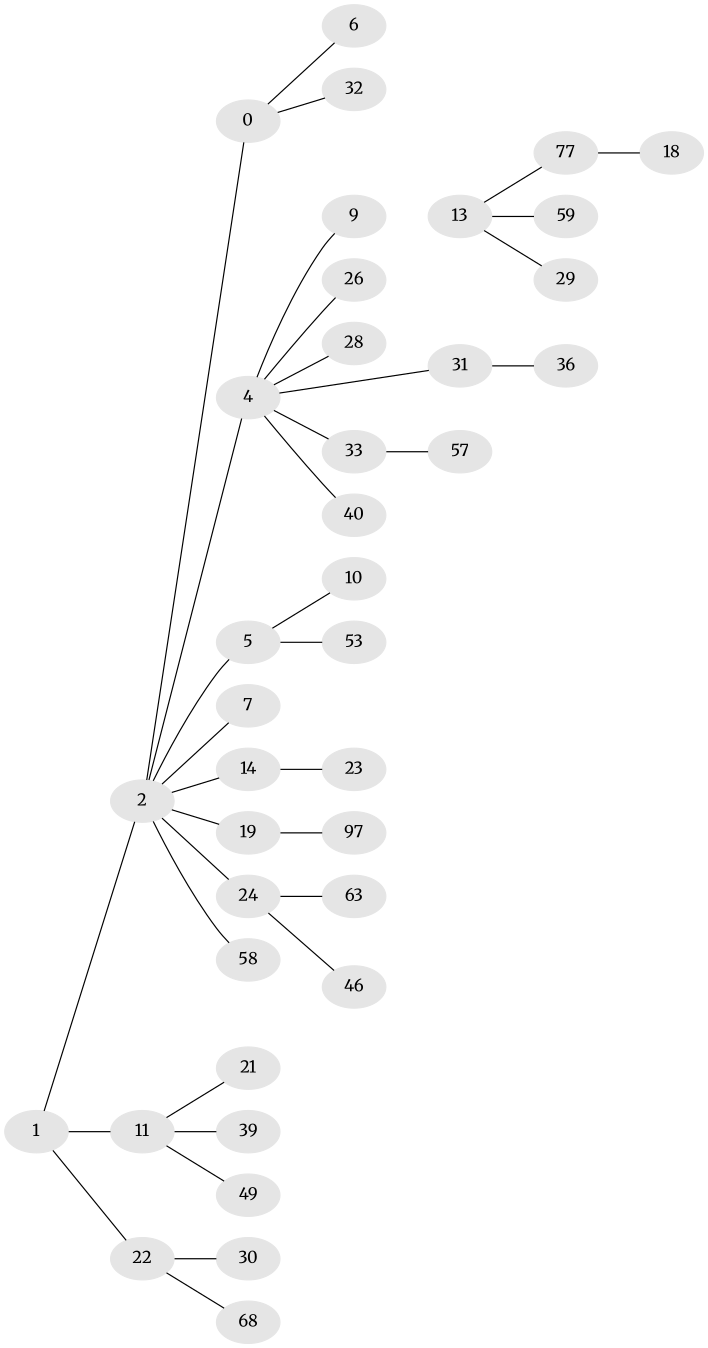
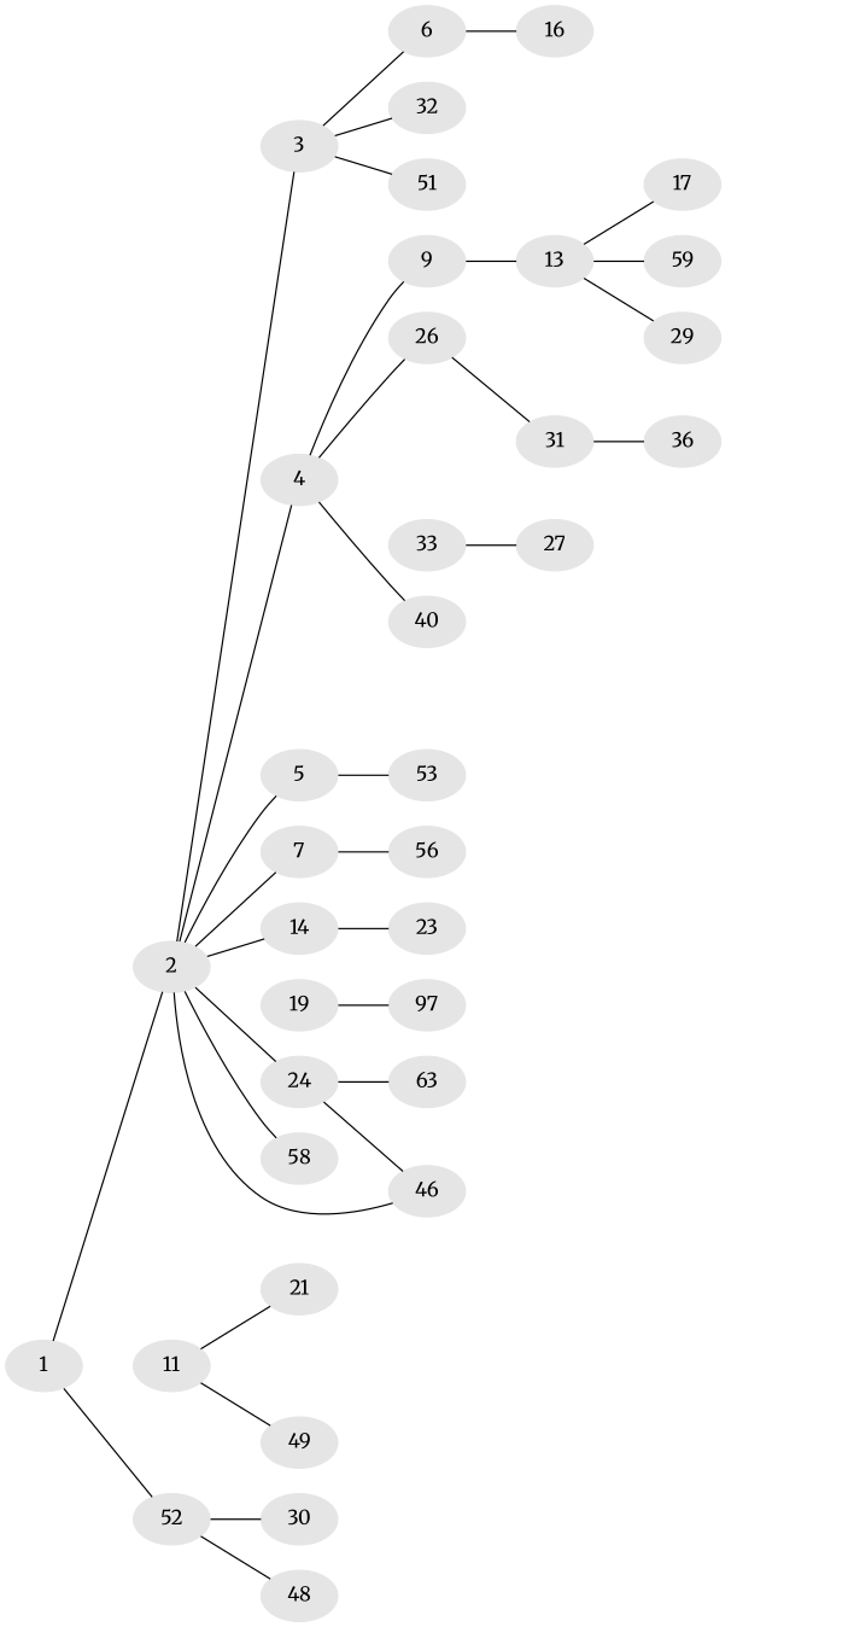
  graph {
    fontname=Merriweather
    rankdir=LR
    node [color=gray90 fontname=Merriweather style=filled]
    edge [fontname=Merriweather]
    1 [super="+61"]
    2 [super="+20"]
    11 [super="+43"]
-   22 [super="+25"]
-   3 [super="+47" label=0]
+   22 [super="+25" label=52]
+   3 [super="+47"]
    4 [super="+8"]
    5 [super="+12"]
    7 [super="+37"]
    14
    19
    24 [super="+44"]
    58
    21
-   39 [super="+55"]
    49
    30 [super="+41"]
-   48 [label=68]
+   48
    6
    32
+   51
    9 [super="+15"]
    26
-   28 [super="+45"]
    31 [super="+34"]
    33 [super="+35"]
    40
-   10
    53
+   56
    23 [super="+42"]
    n31 [label=97 super="+54"]
    46
    63
+   16
    13 [super="+52"]
    36 [super="+50"]
-   57
-   17 [super="+38" label=77]
+   57 [label=27]
+   17 [super="+38"]
    59 [super="+60"]
    29 [super="+62"]
-   18
    1 -- 2
-   1 -- 11
    1 -- 22
    2 -- 3
    2 -- 4
    2 -- 5
    2 -- 7
    2 -- 14
-   2 -- 19
+   2 -- 46
    2 -- 24
    2 -- 58
    11 -- 21
-   11 -- 39
    11 -- 49
    22 -- 30
    22 -- 48
    3 -- 6
    3 -- 32
+   3 -- 51
    4 -- 9
    4 -- 26
-   4 -- 28
-   4 -- 31
-   4 -- 33
+   26 -- 31
    4 -- 40
-   5 -- 10
    5 -- 53
+   7 -- 56
    14 -- 23
    19 -- n31
    24 -- 46
    24 -- 63
+   6 -- 16
+   9 -- 13
    31 -- 36
    33 -- 57
    13 -- 17
    13 -- 59
    13 -- 29
-   17 -- 18
  }
